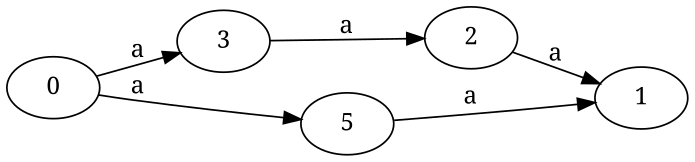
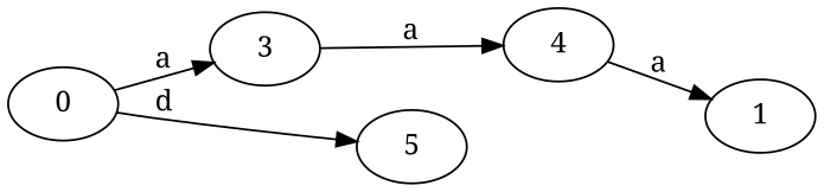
  strict digraph {
    fontname="Noto Serif"
    rankdir=LR
    node [fontname="Noto Serif"]
    edge [fontname="Noto Serif"]
    0
    3
    5
-   4 [label=2]
+   4
    1
    0 -> 3 [label=a]
-   0 -> 5 [label=a]
+   0 -> 5 [label=d]
    3 -> 4 [label=a]
-   5 -> 1 [label=a]
    4 -> 1 [label=a]
  }
